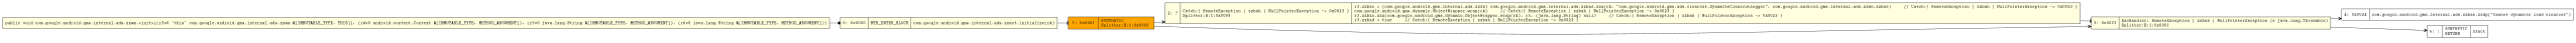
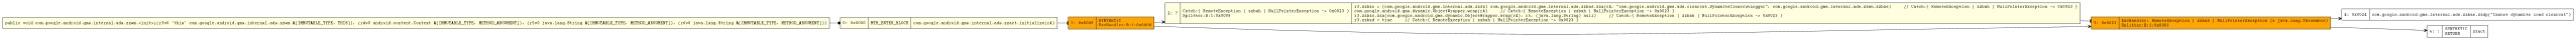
  digraph {
    fontname="Courier Prime"
    rankdir=LR
    node [fillcolor=lightyellow fontname="Courier Prime" shape=record style=filled]
    edge [arrowhead=vee fontname="Courier Prime"]
    n1 [label="{0\:\ 0x0000|MTH_ENTER_BLOCK\l|com.google.android.gms.internal.ads.zzact.initialize(r4)\l}"]
-   n2 [fillcolor=orange label="{1\:\ 0x0008|SYNTHETIC\lSplitter:B:1:0x0008\l}"]
+   n2 [fillcolor=orange label="{1\:\ 0x0008|SYNTHETIC\lExcHandler:B:1:0x0008\l}"]
    n3 [label="{2\:\ ?|Catch:\{ RemoteException \| zzbah \| NullPointerException \-\> 0x0023 \}\lSplitter:B:1:0x0008\l|r3.zzbzc = (com.google.android.gms.internal.ads.zzfx) com.google.android.gms.internal.ads.zzbaf.zza(r4, \"com.google.android.gms.ads.clearcut.DynamiteClearcutLogger\", com.google.android.gms.internal.ads.zzwn.zzbze)     \/\/ Catch:\{ RemoteException \| zzbah \| NullPointerException \-\> 0x0023 \}\lcom.google.android.gms.dynamic.ObjectWrapper.wrap(r4)     \/\/ Catch:\{ RemoteException \| zzbah \| NullPointerException \-\> 0x0023 \}\lr3.zzbzc.zza(com.google.android.gms.dynamic.ObjectWrapper.wrap(r4), r5, (java.lang.String) null)     \/\/ Catch:\{ RemoteException \| zzbah \| NullPointerException \-\> 0x0023 \}\lr3.zzbzd = true     \/\/ Catch:\{ RemoteException \| zzbah \| NullPointerException \-\> 0x0023 \}\l}"]
-   n4 [label="{3\:\ 0x0023|ExcHandler: RemoteException \| zzbah \| NullPointerException (e java.lang.Throwable)\lSplitter:B:1:0x0008\l}"]
+   n4 [fillcolor=orange label="{3\:\ 0x0023|ExcHandler: RemoteException \| zzbah \| NullPointerException (e java.lang.Throwable)\lSplitter:B:1:0x0008\l}"]
    n5 [fillcolor=white label="{4\:\ 0x0024|com.google.android.gms.internal.ads.zzbae.zzdp(\"Cannot dynamite load clearcut\")\l}"]
    n6 [fillcolor=white label="{6\:\ ?|SYNTHETIC\lRETURN\l|zzact\l}"]
    n7 [label="{public void com.google.android.gms.internal.ads.zzwm.\<init\>((r3v0 'this' com.google.android.gms.internal.ads.zzwm A[IMMUTABLE_TYPE, THIS]), (r4v0 android.content.Context A[IMMUTABLE_TYPE, METHOD_ARGUMENT]), (r5v0 java.lang.String A[IMMUTABLE_TYPE, METHOD_ARGUMENT]), (r6v0 java.lang.String A[IMMUTABLE_TYPE, METHOD_ARGUMENT])) }"]
    n1 -> n2 [arrowhead=tee]
    n2 -> n3
    n2 -> n4
    n3 -> n4 [arrowhead=tee]
    n4 -> n5
    n4 -> n6
    n7 -> n1 [arrowhead=dot]
  }
